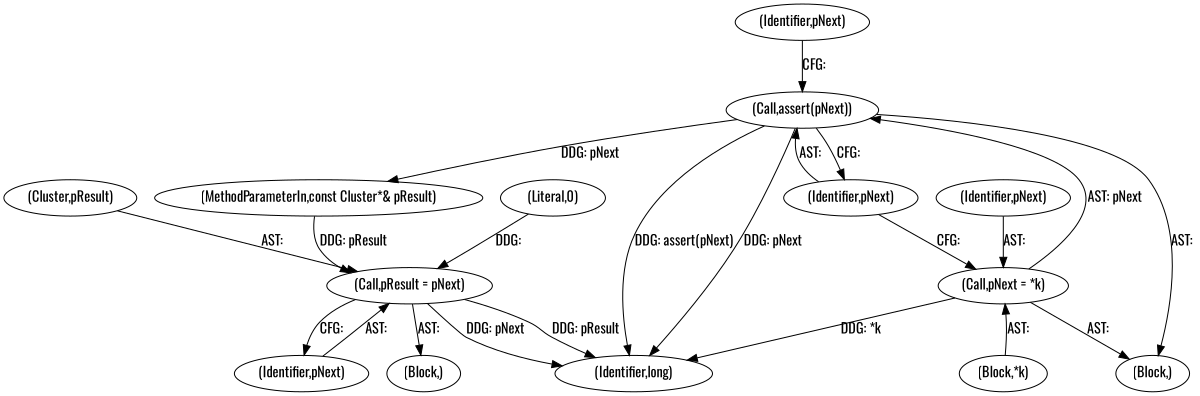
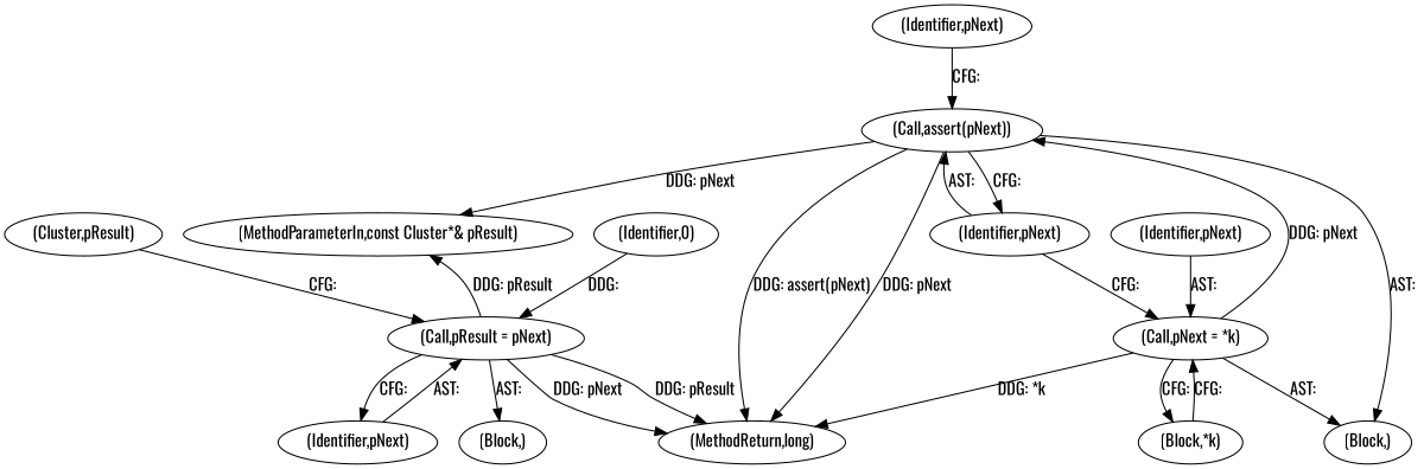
  digraph {
    fontname=Oswald
    node [fontname=Oswald]
    edge [fontname=Oswald]
    n1 [label="(Call,assert(pNext))"]
-   n2 [label="(Identifier,long)"]
+   n2 [label="(MethodReturn,long)"]
    n3 [label="(Identifier,pNext)"]
    n4 [label="(Block,)"]
    n5 [label="(MethodParameterIn,const Cluster*& pResult)"]
    n6 [label="(Call,pResult = pNext)"]
    n7 [label="(Block,)"]
    n8 [label="(Identifier,pNext)"]
    n9 [label="(Call,pNext = *k)"]
    n10 [label="(Block,*k)"]
    n11 [label="(Identifier,pNext)"]
    n12 [label="(Cluster,pResult)"]
    n13 [label="(Identifier,pNext)"]
-   n14 [label="(Literal,0)"]
+   n14 [label="(Identifier,0)"]
    n1 -> n2 [label="DDG: assert(pNext)"]
    n1 -> n2 [label="DDG: pNext"]
    n1 -> n3 [label="CFG: "]
    n1 -> n4 [label="AST: "]
    n1 -> n5 [label="DDG: pNext"]
    n3 -> n1 [label="AST: "]
    n3 -> n9 [label="CFG: "]
-   n5 -> n6 [label="DDG: pResult"]
+   n6 -> n5 [label="DDG: pResult"]
    n6 -> n2 [label="DDG: pResult"]
    n6 -> n2 [label="DDG: pNext"]
    n6 -> n7 [label="AST: "]
    n6 -> n8 [label="CFG: "]
    n8 -> n6 [label="AST: "]
-   n9 -> n1 [label="AST: pNext"]
+   n9 -> n1 [label="DDG: pNext"]
    n9 -> n2 [label="DDG: *k"]
    n9 -> n4 [label="AST: "]
-   n10 -> n9 [label="AST: "]
+   n9 -> n10 [label="CFG: "]
+   n10 -> n9 [label="CFG: "]
    n11 -> n9 [label="AST: "]
-   n12 -> n6 [label="AST: "]
+   n12 -> n6 [label="CFG: "]
    n13 -> n1 [label="CFG: "]
    n14 -> n6 [label="DDG: "]
  }
